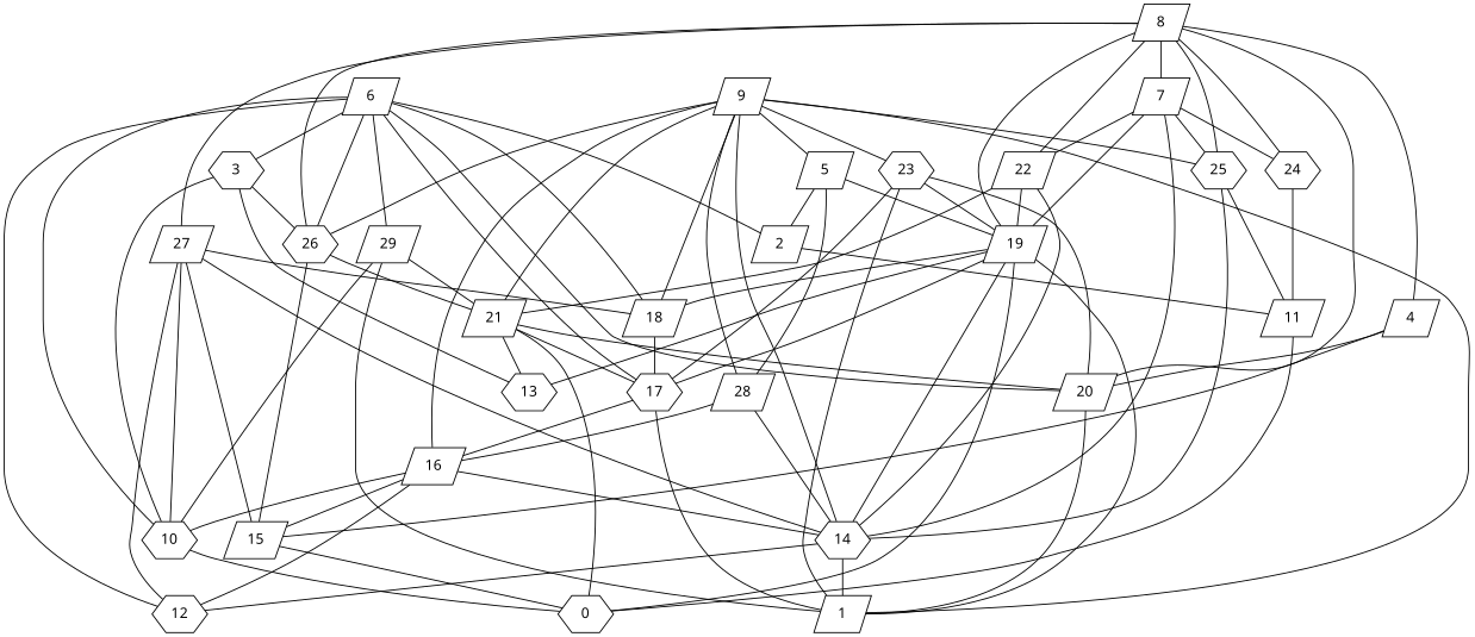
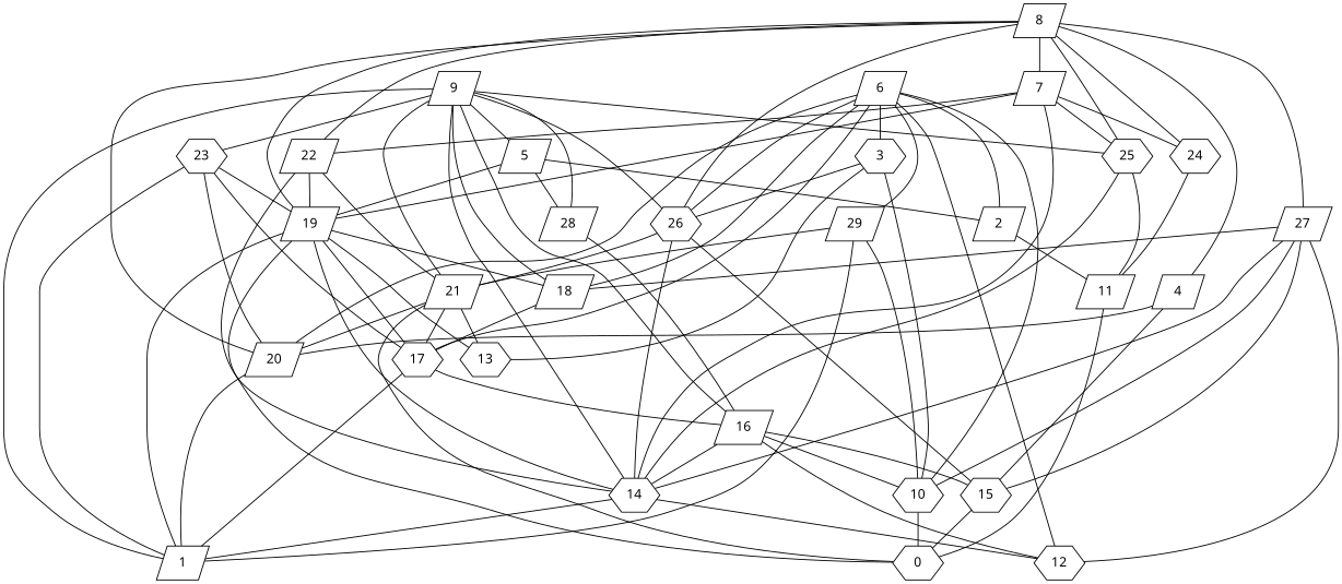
  digraph {
    fontname="Noto Sans"
    node [fontname="Noto Sans" shape=parallelogram]
    edge [color=black dir=none fontname="Noto Sans"]
    6
    12 [shape=hexagon]
    3 [shape=hexagon]
    10 [shape=hexagon]
    29
    18
    26 [shape=hexagon]
    17 [shape=hexagon]
    20
    2
    13 [shape=hexagon]
    0 [shape=hexagon]
    16
    14 [shape=hexagon]
-   15
+   15 [shape=hexagon]
    1
    9
    21
    28
    23 [shape=hexagon]
    25 [shape=hexagon]
    5
    19
    22
    27
    11
    8
    7
    4
    24 [shape=hexagon]
    subgraph sub_1 {
      6
      12
      3
      10
      29
      18
      26
      17
      20
      2
      13
      0
      16
      14
      15
      1
      9
      21
      28
      23
      25
      5
      19
      22
      27
      11
      8
      7
      4
      24
    }
    6 -> 12
    6 -> 3
    6 -> 10
    6 -> 29
    6 -> 18
    6 -> 26
    6 -> 17
    6 -> 20
    6 -> 2
    3 -> 10
    3 -> 26
    3 -> 13
    10 -> 0
    29 -> 10
    29 -> 1
    29 -> 21
    18 -> 17
-   28 -> 14
+   26 -> 14
    26 -> 15
    26 -> 21
    17 -> 16
    17 -> 1
    20 -> 1
    2 -> 11
    16 -> 12
    16 -> 10
    16 -> 14
    16 -> 15
    14 -> 12
    14 -> 1
    15 -> 0
    9 -> 18
    9 -> 26
    9 -> 16
    9 -> 14
    9 -> 1
    9 -> 21
    9 -> 28
    9 -> 23
    9 -> 25
    9 -> 5
    21 -> 17
    21 -> 20
    21 -> 13
    21 -> 0
    28 -> 16
    23 -> 17
    23 -> 20
    23 -> 1
    23 -> 19
    25 -> 14
    25 -> 11
    5 -> 2
    5 -> 28
    5 -> 19
    19 -> 18
    19 -> 17
    19 -> 13
    19 -> 0
    19 -> 14
    19 -> 1
    22 -> 14
    22 -> 21
    22 -> 19
    27 -> 12
    27 -> 10
    27 -> 18
    27 -> 14
    27 -> 15
    11 -> 0
    8 -> 26
    8 -> 20
    8 -> 25
    8 -> 19
    8 -> 22
    8 -> 27
    8 -> 7
    8 -> 4
    8 -> 24
    7 -> 14
    7 -> 25
    7 -> 19
    7 -> 22
    7 -> 24
    4 -> 20
    4 -> 15
    24 -> 11
  }
